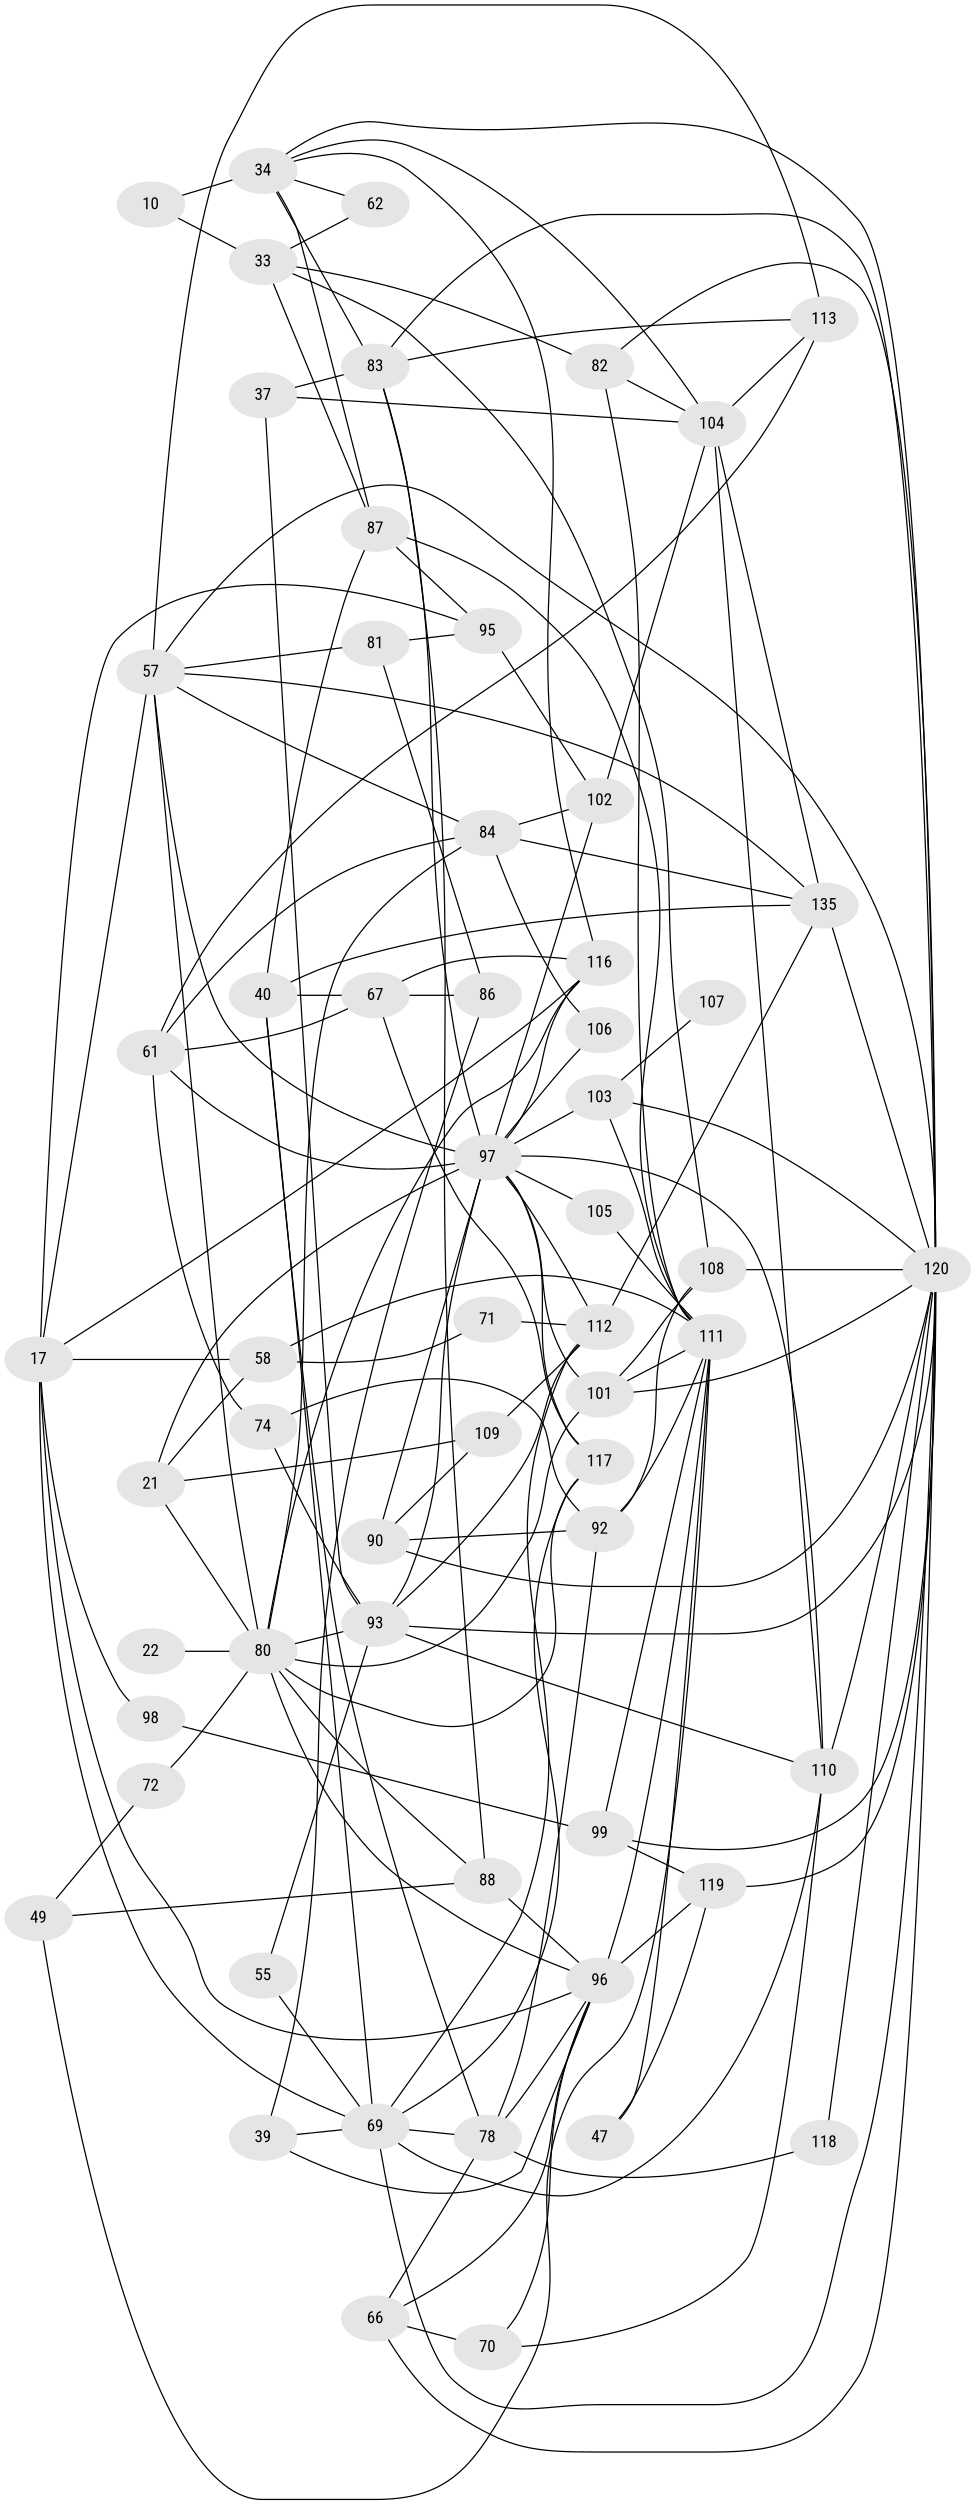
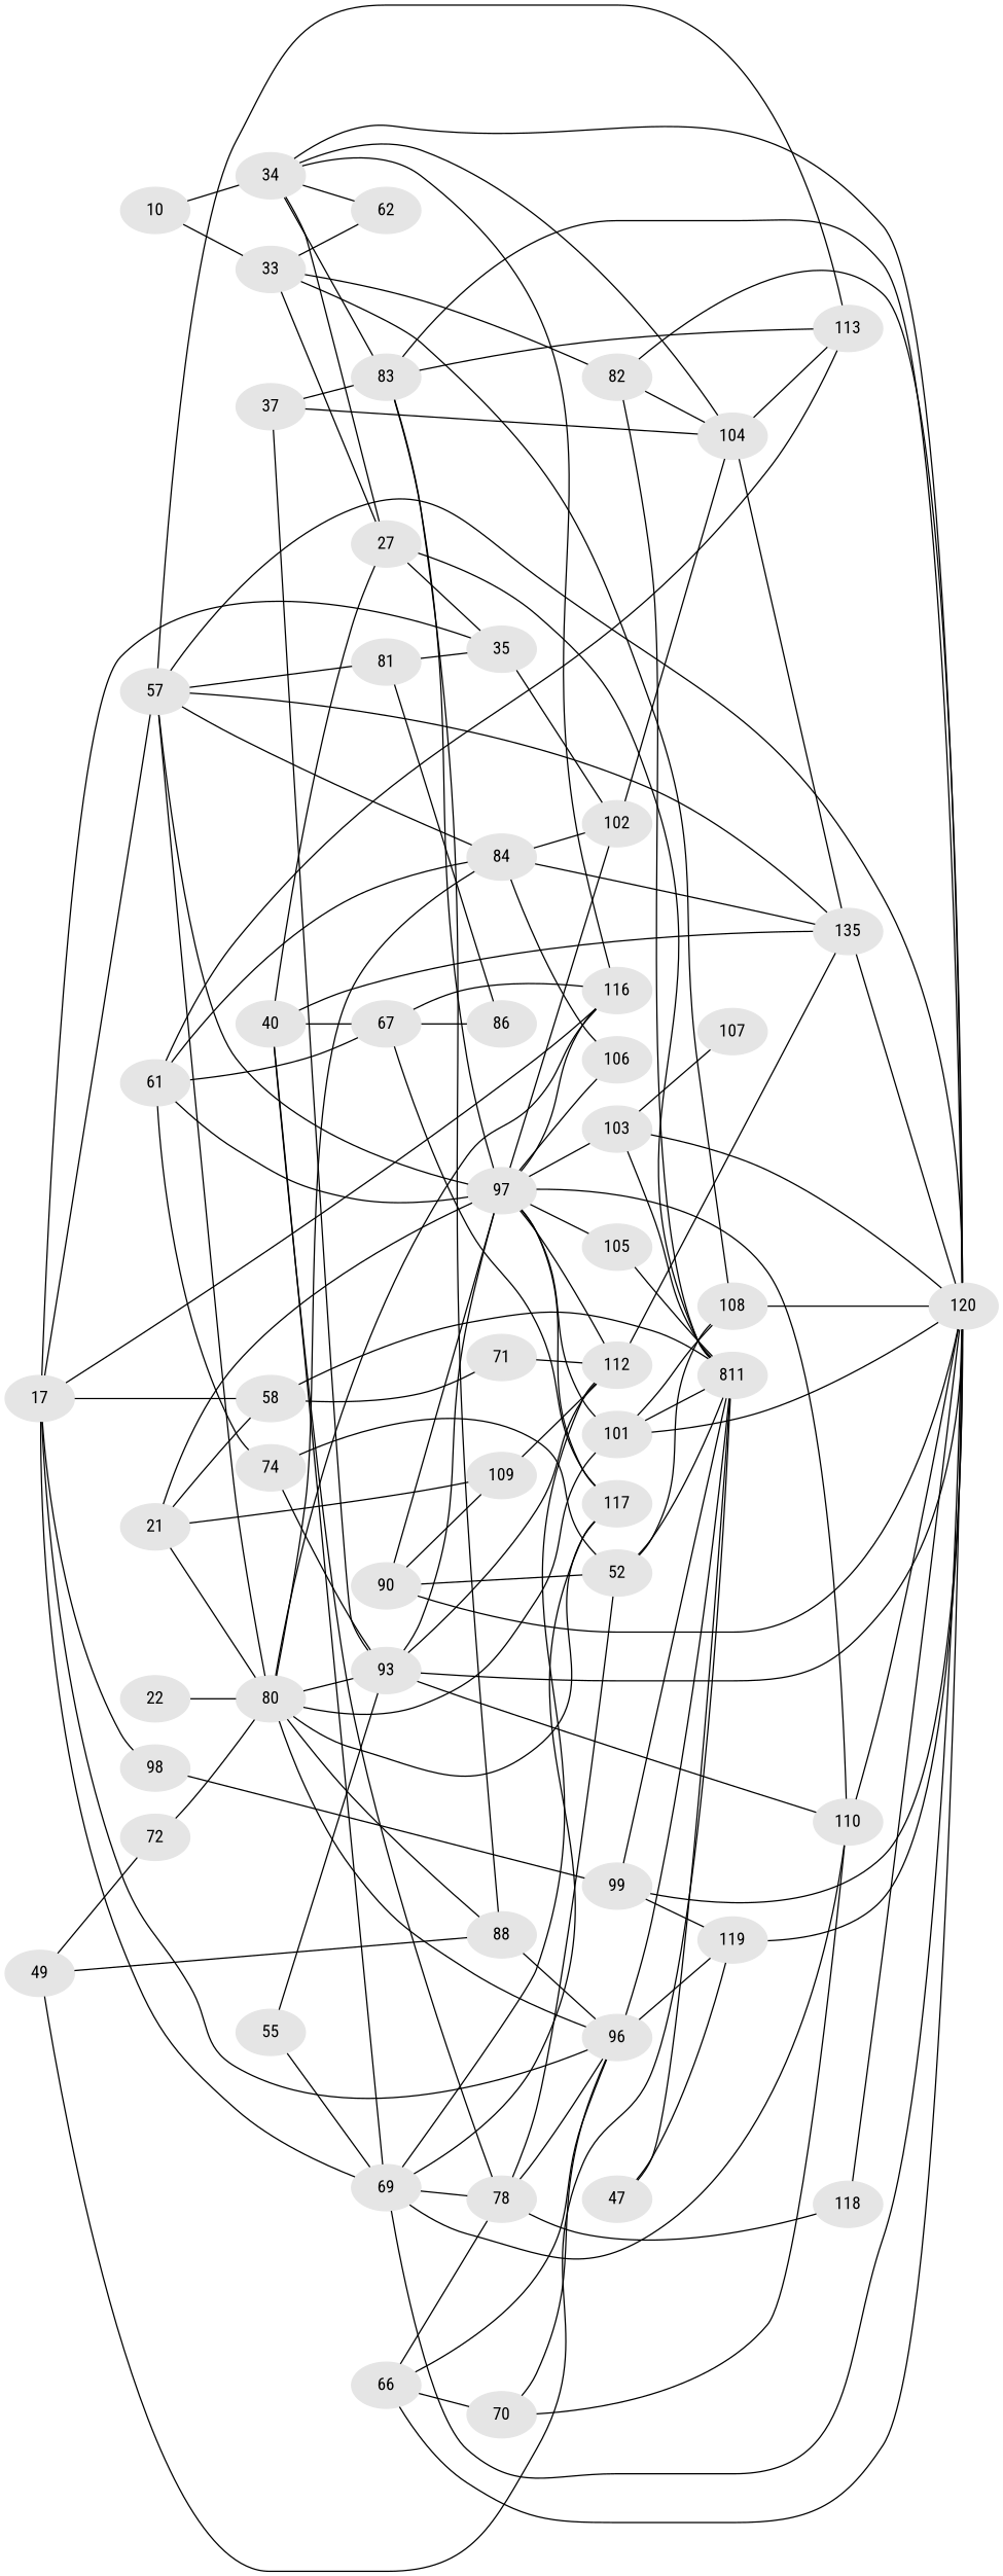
  graph {
    fontname="Roboto Condensed"
    rankdir=LR
    node [color=gray90 fontname="Roboto Condensed" style=filled]
    edge [fontname="Roboto Condensed"]
    10
    33
    34 [super="+6"]
    62
    82
-   87
+   87 [label=27]
    108
    116 [super="+50"]
    83 [super="+77"]
    104 [super="+27+68"]
    120 [super="+26+91+38+32"]
    n12 [label=57 super="+41"]
    80 [super="+11+46+57"]
    97 [super="+76"]
    n15 [label=135 super="+51+59+114"]
    81
    84 [super="+52"]
    113 [super="+100"]
    17
    58 [super="+9"]
    69 [super="+12+31+36"]
-   95
+   95 [label=35]
    96 [super="+63+43"]
    98
-   111 [super="+25+48+89"]
+   111 [super="+25+48+89" label=811]
    71
    78 [super="+45"]
    117 [super="+64"]
    110 [super="+4"]
    112 [super="+85"]
    102
    119 [super="+73"]
    99
    21
    109 [super="+79"]
    93 [super="+14+53"]
    88 [super="+42"]
    101 [super="+94"]
    106
    103
    105
    22
    37
-   39
    86
    40 [super="+13"]
    67
-   92
+   92 [label=52]
    118
    47
    49 [super="+18"]
    72
    55
    61 [super="+60"]
    74
    66 [super="+65"]
    70
    90
    107
    10 -- 33
    10 -- 34
    33 -- 62
    33 -- 82
    33 -- 87
    33 -- 108
    34 -- 62
    34 -- 87
    34 -- 116
    34 -- 83
    34 -- 104 [weight=2]
    34 -- 120
    82 -- 104
    82 -- 120
    82 -- 111
    87 -- 95
    87 -- 111
    108 -- 120
    83 -- 120 [weight=2]
    83 -- 97
    83 -- 113
    83 -- 88
    104 -- n15 [weight=2]
    104 -- 113
-   104 -- 110
    n12 -- 120 [weight=2]
    n12 -- 80
    n12 -- 97 [weight=2]
    n12 -- n15
    n12 -- 81
    n12 -- 84
    n12 -- 113 [weight=3]
    80 -- 116
    80 -- 84
    80 -- 96
    80 -- 117
    80 -- 93 [weight=2]
    80 -- 88 [weight=2]
    80 -- 101 [weight=2]
    97 -- 116
    97 -- 117
    97 -- 110 [weight=2]
    97 -- 112 [weight=2]
    97 -- 102
    97 -- 101 [weight=2]
    97 -- 106
    97 -- 103 [weight=2]
    97 -- 105
    n15 -- 120 [weight=4]
    81 -- 95
    81 -- 86
    84 -- n15 [weight=2]
    84 -- 102
    84 -- 106
    17 -- 116
    17 -- n12
    17 -- 58 [weight=2]
    17 -- 69
    17 -- 95
    17 -- 96
    17 -- 98
    58 -- 111
    58 -- 71
    69 -- 120
    69 -- 78
    69 -- 117
    69 -- 110 [weight=2]
    69 -- 112
    95 -- 102
    96 -- 111
    96 -- 119
    98 -- 99
    71 -- 112
    78 -- 96
    78 -- 92
    78 -- 118
    110 -- 120
    112 -- n15
    102 -- 104
    119 -- 120
    99 -- 120
    99 -- 111
    99 -- 119 [weight=2]
    21 -- 80 [weight=2]
    21 -- 97
    21 -- 58
    21 -- 109
    109 -- 112 [weight=2]
    93 -- 120 [weight=2]
    93 -- 97
    93 -- 110 [weight=2]
    93 -- 112 [weight=2]
    88 -- 96 [weight=2]
    101 -- 108
    101 -- 120
    101 -- 111
    103 -- 120
    103 -- 111
    103 -- 107
    105 -- 111 [weight=2]
    22 -- 80 [weight=2]
    37 -- 83
    37 -- 104
    37 -- 93
-   39 -- 69
-   39 -- 96
-   39 -- 86
    40 -- 87
    40 -- n15
    40 -- 69
    40 -- 78 [weight=2]
    40 -- 67 [weight=2]
    67 -- 116
    67 -- 117
    67 -- 86
    92 -- 108
    92 -- 111
    118 -- 120
    47 -- 111
    47 -- 119
    49 -- 111
    49 -- 88 [weight=2]
    49 -- 72
    72 -- 80 [weight=2]
    55 -- 69
    55 -- 93
    61 -- 97
    61 -- 84
    61 -- 113
    61 -- 67
    61 -- 74
    74 -- 93
    74 -- 92
    66 -- 120
    66 -- 96
    66 -- 78
    66 -- 70
    70 -- 96
    70 -- 110
    90 -- 120 [weight=2]
    90 -- 97
    90 -- 109
    90 -- 92
  }
